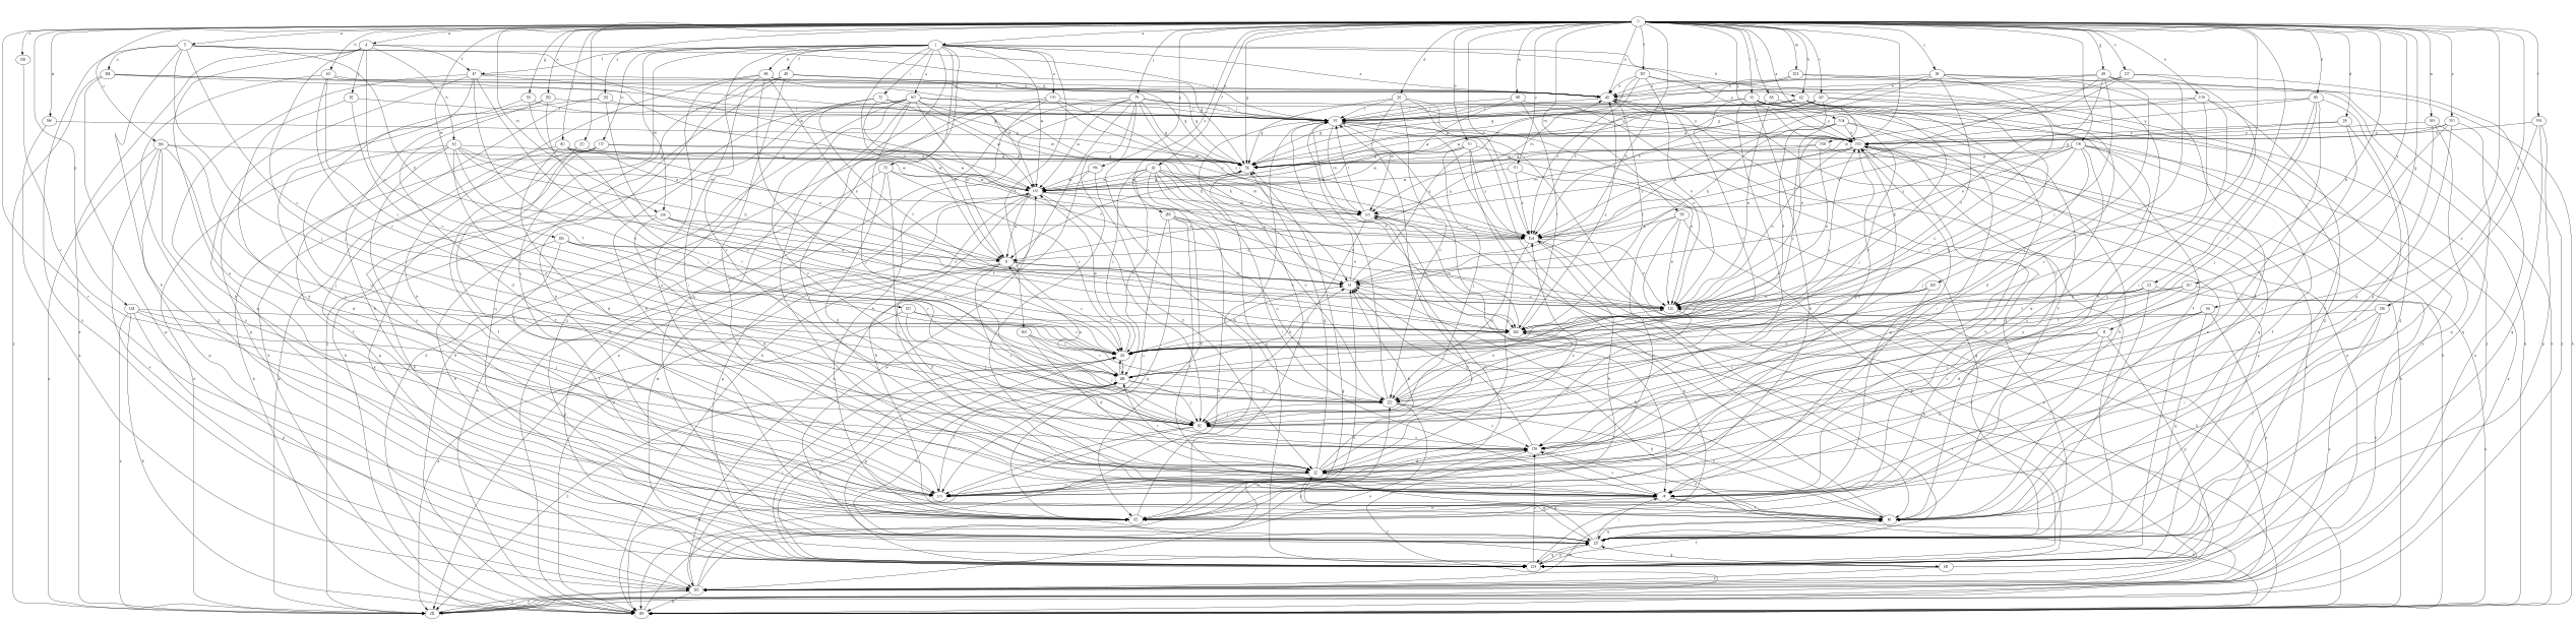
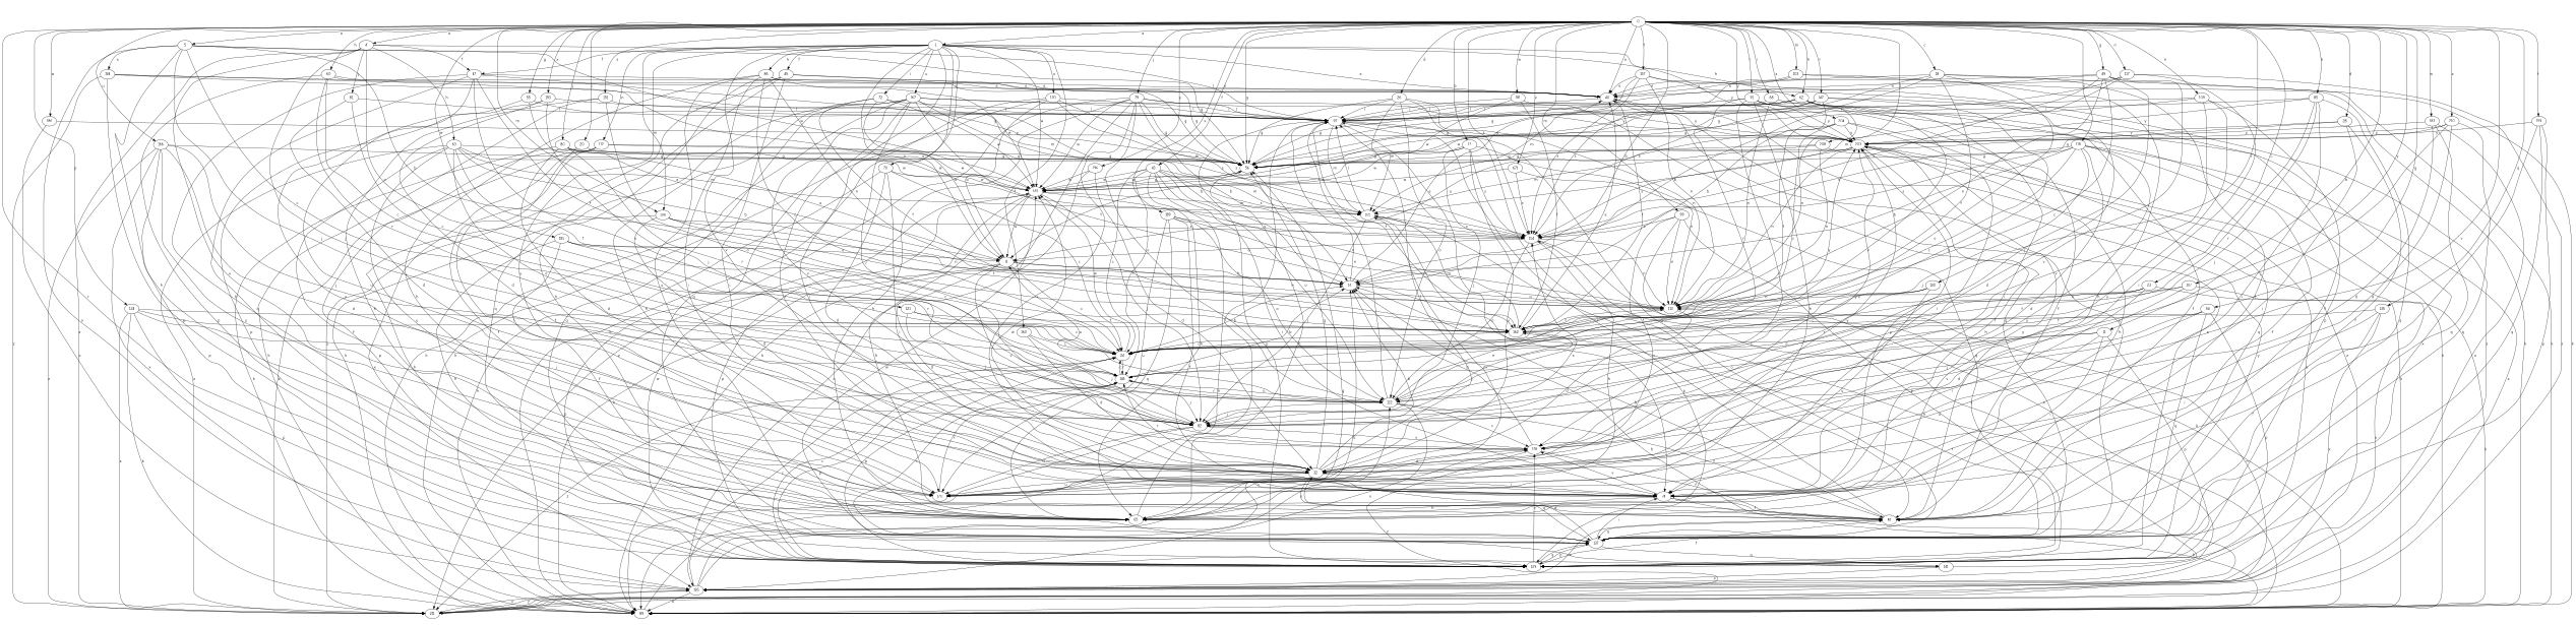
  strict digraph {
    fontname="Comic Neue"
    node [fontname="Comic Neue"]
    edge [fontname="Comic Neue"]
    0
    1
    4
    5
    11
-   13 [label=10]
+   13
    16
    18
    20
    23
    26
    28
    40
    43
    49
    54
    55
    56
    60
    62
    68
    79
    80
    85
    91
    99
    103
    104
    109
    n30 [label=117]
    118
    124
    135
    140
    141
    142
    151
    154
    157
    159
    166
-   171
+   171 [label=671]
    178
    181
    183
    185
    186
-   188
    189
    193
    196
    n52 [label=107]
    203
    204
    208
    210
    8
    45
    47
    70
    72
    86
    89
    112
    120
    137
    160
    167
    170
    187
    63
    81
    82
    97
    121
    211
    24
    65
    194
    195
    129
    74
    122
    113
    48
    162
    146
    105
    32
    0 -> 1 [label=a]
    0 -> 4 [label=a]
    0 -> 5 [label=a]
    0 -> 11 [label=b]
    0 -> 13 [label=b]
    0 -> 16 [label=b]
    0 -> 18 [label=c]
    0 -> 20 [label=c]
    0 -> 23 [label=c]
    0 -> 26 [label=d]
    0 -> 28 [label=d]
    0 -> 40 [label=e]
    0 -> 43 [label=f]
    0 -> 49 [label=g]
    0 -> 54 [label=g]
    0 -> 55 [label=g]
    0 -> 56 [label=g]
    0 -> 60 [label=h]
    0 -> 62 [label=h]
    0 -> 68 [label=i]
    0 -> 79 [label=j]
    0 -> 80 [label=j]
    0 -> 85 [label=k]
    0 -> 91 [label=l]
    0 -> 99 [label=m]
    0 -> 103 [label=m]
    0 -> 104 [label=m]
    0 -> 109 [label=n]
    0 -> n30 [label=n]
    0 -> 118 [label=o]
    0 -> 124 [label=p]
    0 -> 135 [label=q]
    0 -> 140 [label=r]
    0 -> 141 [label=r]
    0 -> 142 [label=r]
    0 -> 151 [label=s]
    0 -> 154 [label=s]
    0 -> 157 [label=t]
    0 -> 159 [label=t]
    0 -> 166 [label=u]
    0 -> 171 [label=v]
    0 -> 178 [label=v]
    0 -> 181 [label=w]
    0 -> 183 [label=w]
    0 -> 185 [label=w]
    0 -> 186 [label=w]
-   0 -> 188 [label=x]
    0 -> 189 [label=x]
    0 -> 193 [label=x]
    0 -> 196 [label=y]
    0 -> n52 [label=y]
    0 -> 203 [label=y]
    0 -> 204 [label=z]
    0 -> 208 [label=z]
    0 -> 210 [label=z]
    1 -> 40 [label=e]
    1 -> 62 [label=h]
    1 -> 104 [label=m]
    1 -> 178 [label=v]
    1 -> 203 [label=y]
    1 -> 8 [label=a]
    1 -> 45 [label=f]
    1 -> 47 [label=f]
    1 -> 70 [label=i]
    1 -> 72 [label=i]
    1 -> 86 [label=k]
    1 -> 89 [label=k]
    1 -> 112 [label=n]
    1 -> 120 [label=o]
    1 -> 137 [label=q]
    1 -> 160 [label=t]
    1 -> 167 [label=u]
    1 -> 170 [label=u]
    1 -> 187 [label=w]
    4 -> 47 [label=f]
    4 -> 170 [label=u]
    4 -> 63 [label=h]
    4 -> 81 [label=j]
    4 -> 82 [label=j]
    4 -> 97 [label=l]
    4 -> 121 [label=o]
    4 -> 211 [label=z]
    5 -> 16 [label=b]
    5 -> 56 [label=g]
    5 -> 187 [label=w]
    5 -> 82 [label=j]
    5 -> 24 [label=c]
    5 -> 65 [label=h]
    5 -> 194 [label=x]
    5 -> 195 [label=x]
    11 -> 170 [label=u]
    11 -> 24 [label=c]
    11 -> 129 [label=p]
    11 -> 74 [label=i]
    11 -> 122 [label=o]
    13 -> 56 [label=g]
    13 -> 154 [label=s]
    13 -> 170 [label=u]
    13 -> 187 [label=w]
    13 -> 82 [label=j]
    13 -> 113 [label=n]
    16 -> 40 [label=e]
    16 -> 97 [label=l]
    16 -> 113 [label=n]
    18 -> 16 [label=b]
    18 -> 40 [label=e]
    18 -> 154 [label=s]
    18 -> 89 [label=k]
    18 -> 122 [label=o]
    18 -> 48 [label=f]
    18 -> 162 [label=t]
    20 -> 56 [label=g]
    20 -> 129 [label=p]
    20 -> 74 [label=i]
    23 -> 24 [label=c]
    23 -> 195 [label=x]
-   23 -> 48 [label=i]
+   23 -> 74 [label=i]
    23 -> 113 [label=n]
    23 -> 146 [label=r]
    26 -> 56 [label=g]
    26 -> 137 [label=q]
    26 -> 97 [label=l]
    26 -> 122 [label=o]
    26 -> 113 [label=n]
    26 -> 105 [label=m]
    28 -> 154 [label=s]
    28 -> 203 [label=y]
    28 -> 74 [label=i]
    28 -> 48 [label=f]
    40 -> 97 [label=l]
    40 -> 211 [label=z]
    40 -> 162 [label=t]
    43 -> 154 [label=s]
    43 -> 89 [label=k]
    43 -> 187 [label=w]
    43 -> 24 [label=c]
    43 -> 65 [label=h]
    43 -> 74 [label=i]
    43 -> 122 [label=o]
    43 -> 146 [label=r]
    43 -> 105 [label=m]
    49 -> 40 [label=e]
    49 -> 56 [label=g]
    49 -> 154 [label=s]
    49 -> 178 [label=v]
    49 -> 89 [label=k]
    49 -> 82 [label=j]
    49 -> 24 [label=c]
    49 -> 113 [label=n]
    54 -> 178 [label=v]
    54 -> 137 [label=q]
    54 -> 82 [label=j]
    54 -> 129 [label=p]
    54 -> 162 [label=t]
    55 -> 8 [label=a]
    55 -> 170 [label=u]
    55 -> 97 [label=l]
    56 -> 187 [label=w]
    56 -> 65 [label=h]
    60 -> 40 [label=e]
    60 -> 56 [label=g]
    60 -> 24 [label=c]
    60 -> 129 [label=p]
    60 -> 146 [label=r]
    62 -> 56 [label=g]
    62 -> 187 [label=w]
    62 -> 97 [label=l]
    62 -> 74 [label=i]
    62 -> 122 [label=o]
    62 -> 113 [label=n]
    62 -> 48 [label=f]
    68 -> 97 [label=l]
    68 -> 195 [label=x]
    68 -> 113 [label=n]
    79 -> 16 [label=b]
    79 -> 56 [label=g]
    79 -> 203 [label=y]
    79 -> 89 [label=k]
    79 -> 187 [label=w]
    79 -> 97 [label=l]
    79 -> 211 [label=z]
    79 -> 65 [label=h]
    79 -> 74 [label=i]
    79 -> 122 [label=o]
    80 -> 56 [label=g]
    80 -> 8 [label=a]
    80 -> 89 [label=k]
    80 -> 187 [label=w]
    80 -> 146 [label=r]
    80 -> 32 [label=d]
    85 -> 203 [label=y]
    85 -> 137 [label=q]
    85 -> 82 [label=j]
    85 -> 97 [label=l]
    85 -> 74 [label=i]
    85 -> 146 [label=r]
    91 -> 178 [label=v]
    91 -> 203 [label=y]
    91 -> 89 [label=k]
-   91 -> 82 [label=j]
    91 -> 97 [label=l]
    91 -> 65 [label=h]
    91 -> 48 [label=f]
    91 -> 146 [label=r]
    99 -> 154 [label=s]
    99 -> 170 [label=u]
    99 -> 195 [label=x]
    99 -> 129 [label=p]
    99 -> 113 [label=n]
    103 -> 40 [label=e]
    103 -> 154 [label=s]
    103 -> 89 [label=k]
    103 -> 65 [label=h]
    104 -> 154 [label=s]
    104 -> 65 [label=h]
    104 -> 113 [label=n]
    104 -> 162 [label=t]
    104 -> 32 [label=d]
    109 -> 56 [label=g]
    109 -> 178 [label=v]
    109 -> 170 [label=u]
    109 -> 97 [label=l]
    109 -> 48 [label=f]
    n30 -> 40 [label=e]
    n30 -> 56 [label=g]
    n30 -> 211 [label=z]
    n30 -> 74 [label=i]
    n30 -> 105 [label=m]
    118 -> 16 [label=b]
    118 -> 56 [label=g]
    118 -> 154 [label=s]
    118 -> 170 [label=u]
    118 -> 82 [label=j]
    118 -> 211 [label=z]
    118 -> 24 [label=c]
    118 -> 48 [label=f]
    118 -> 32 [label=d]
    124 -> 89 [label=k]
    124 -> 82 [label=j]
    124 -> 211 [label=z]
    124 -> 129 [label=p]
    124 -> 162 [label=t]
    124 -> 146 [label=r]
    135 -> 195 [label=x]
    135 -> 74 [label=i]
    135 -> 48 [label=f]
    135 -> 162 [label=t]
    140 -> 170 [label=u]
    140 -> 24 [label=c]
    140 -> 122 [label=o]
    140 -> 113 [label=n]
    141 -> 154 [label=s]
-   141 -> 137 [label=q]
+   137 -> 141 [label=q]
    141 -> 187 [label=w]
    141 -> 195 [label=x]
    142 -> 16 [label=b]
    142 -> 56 [label=g]
    142 -> 187 [label=w]
    142 -> 97 [label=l]
    142 -> 122 [label=o]
    142 -> 32 [label=d]
    151 -> 89 [label=k]
    151 -> 97 [label=l]
    151 -> 65 [label=h]
    151 -> 122 [label=o]
    154 -> 8 [label=a]
    154 -> 89 [label=k]
    154 -> 65 [label=h]
    154 -> 122 [label=o]
    154 -> 113 [label=n]
    157 -> 40 [label=e]
    157 -> 154 [label=s]
    157 -> 211 [label=z]
    157 -> 129 [label=p]
    157 -> 113 [label=n]
    157 -> 105 [label=m]
    159 -> 203 [label=y]
    159 -> 137 [label=q]
    159 -> 129 [label=p]
    159 -> 74 [label=i]
    166 -> 56 [label=g]
    166 -> 170 [label=u]
    166 -> 82 [label=j]
    166 -> 211 [label=z]
    166 -> 195 [label=x]
    166 -> 129 [label=p]
    166 -> 32 [label=d]
    171 -> 154 [label=s]
    171 -> 137 [label=q]
    171 -> 187 [label=w]
    178 -> 16 [label=b]
    178 -> 203 [label=y]
    178 -> 211 [label=z]
    178 -> 48 [label=f]
    178 -> 32 [label=d]
    181 -> 8 [label=a]
    181 -> 137 [label=q]
    181 -> 97 [label=l]
    181 -> 162 [label=t]
    183 -> 203 [label=y]
    183 -> 137 [label=q]
    183 -> 195 [label=x]
    183 -> 32 [label=d]
    185 -> 8 [label=a]
    185 -> 24 [label=c]
    185 -> 65 [label=h]
    185 -> 48 [label=f]
    185 -> 146 [label=r]
    186 -> 203 [label=y]
    186 -> 195 [label=x]
-   188 -> 178 [label=v]
    189 -> 154 [label=s]
    189 -> 137 [label=q]
    189 -> 170 [label=u]
    189 -> 122 [label=o]
    189 -> 113 [label=n]
    189 -> 48 [label=f]
    193 -> 82 [label=j]
    193 -> 97 [label=l]
    193 -> 129 [label=p]
    193 -> 32 [label=d]
    196 -> 187 [label=w]
    196 -> 195 [label=x]
    196 -> 32 [label=d]
    n52 -> 89 [label=k]
    n52 -> 113 [label=n]
    n52 -> 162 [label=t]
    n52 -> 32 [label=d]
    203 -> 56 [label=g]
    203 -> 154 [label=s]
    203 -> 89 [label=k]
    203 -> 65 [label=h]
    203 -> 195 [label=x]
    203 -> 113 [label=n]
    204 -> 203 [label=y]
    204 -> 8 [label=a]
    204 -> 137 [label=q]
    204 -> 24 [label=c]
    204 -> 74 [label=i]
    204 -> 162 [label=t]
    208 -> 56 [label=g]
    208 -> 65 [label=h]
    208 -> 113 [label=n]
    208 -> 105 [label=m]
    210 -> 56 [label=g]
    210 -> 203 [label=y]
    210 -> 137 [label=q]
    210 -> 82 [label=j]
    210 -> 32 [label=d]
    8 -> 16 [label=b]
    8 -> 178 [label=v]
    8 -> 24 [label=c]
    8 -> 129 [label=p]
    8 -> 113 [label=n]
    8 -> 32 [label=d]
    45 -> 40 [label=e]
    45 -> 56 [label=g]
    45 -> 137 [label=q]
    45 -> 211 [label=z]
    45 -> 65 [label=h]
    45 -> 74 [label=i]
    47 -> 40 [label=e]
    47 -> 137 [label=q]
    47 -> 170 [label=u]
    47 -> 65 [label=h]
    47 -> 122 [label=o]
    47 -> 162 [label=t]
    47 -> 105 [label=m]
    70 -> 89 [label=k]
    70 -> 187 [label=w]
    70 -> 24 [label=c]
    70 -> 74 [label=i]
    70 -> 32 [label=d]
    72 -> 8 [label=a]
    72 -> 89 [label=k]
    72 -> 187 [label=w]
    72 -> 97 [label=l]
    72 -> 162 [label=t]
    86 -> 40 [label=e]
    86 -> 170 [label=u]
    86 -> 187 [label=w]
    86 -> 24 [label=c]
    86 -> 65 [label=h]
    86 -> 74 [label=i]
    86 -> 113 [label=n]
    89 -> 16 [label=b]
    89 -> 56 [label=g]
    112 -> 56 [label=g]
    112 -> 187 [label=w]
    112 -> 211 [label=z]
    112 -> 195 [label=x]
    112 -> 48 [label=f]
    120 -> 154 [label=s]
    120 -> 8 [label=a]
    120 -> 89 [label=k]
    120 -> 97 [label=l]
    120 -> 74 [label=i]
    120 -> 105 [label=m]
    137 -> 40 [label=e]
    137 -> 187 [label=w]
    137 -> 129 [label=p]
    137 -> 74 [label=i]
    137 -> 146 [label=r]
    137 -> 32 [label=d]
    160 -> 82 [label=j]
    160 -> 24 [label=c]
    160 -> 32 [label=d]
    167 -> 16 [label=b]
    167 -> 154 [label=s]
    167 -> 178 [label=v]
    167 -> 203 [label=y]
    167 -> 89 [label=k]
    167 -> 137 [label=q]
    167 -> 82 [label=j]
    167 -> 97 [label=l]
    167 -> 65 [label=h]
    167 -> 74 [label=i]
    167 -> 162 [label=t]
    170 -> 203 [label=y]
    170 -> 146 [label=r]
    187 -> 56 [label=g]
    187 -> 8 [label=a]
    187 -> 89 [label=k]
    187 -> 82 [label=j]
    187 -> 65 [label=h]
    187 -> 129 [label=p]
    187 -> 113 [label=n]
    187 -> 105 [label=m]
    63 -> 16 [label=b]
    63 -> 56 [label=g]
    63 -> 170 [label=u]
    63 -> 187 [label=w]
    63 -> 211 [label=z]
    63 -> 122 [label=o]
    63 -> 48 [label=f]
    63 -> 162 [label=t]
    63 -> 105 [label=m]
    81 -> 97 [label=l]
    81 -> 24 [label=c]
-   81 -> 170 [label=d]
+   81 -> 32 [label=d]
    82 -> 178 [label=v]
    82 -> 89 [label=k]
    82 -> 170 [label=u]
    97 -> 203 [label=y]
    97 -> 129 [label=p]
    97 -> 74 [label=i]
    97 -> 48 [label=f]
    97 -> 162 [label=t]
    97 -> 105 [label=m]
    121 -> 82 [label=j]
-   121 -> 211 [label=z]
    121 -> 24 [label=c]
    121 -> 162 [label=t]
    211 -> 195 [label=x]
    211 -> 113 [label=n]
    24 -> 16 [label=b]
    24 -> 203 [label=y]
    24 -> 187 [label=w]
    24 -> 129 [label=p]
    24 -> 146 [label=r]
    65 -> 178 [label=v]
    65 -> 203 [label=y]
    65 -> 97 [label=l]
    65 -> 105 [label=m]
    194 -> 40 [label=e]
    194 -> 56 [label=g]
    194 -> 154 [label=s]
    194 -> 211 [label=z]
-   194 -> 195 [label=p]
+   194 -> 129 [label=p]
    195 -> 16 [label=b]
    195 -> 89 [label=k]
    195 -> 211 [label=z]
    195 -> 24 [label=c]
    195 -> 122 [label=o]
    129 -> 40 [label=e]
    129 -> 178 [label=v]
    129 -> 203 [label=y]
    129 -> 137 [label=q]
    129 -> 24 [label=c]
    129 -> 48 [label=f]
    129 -> 162 [label=t]
    74 -> 178 [label=v]
    74 -> 89 [label=k]
    74 -> 65 [label=h]
    74 -> 48 [label=f]
    122 -> 178 [label=v]
    122 -> 8 [label=a]
    122 -> 82 [label=j]
    122 -> 97 [label=l]
    122 -> 195 [label=x]
    122 -> 113 [label=n]
    122 -> 48 [label=f]
-   160 -> 146 [label=r]
+   122 -> 146 [label=r]
+   113 -> 162 [label=t]
    113 -> 32 [label=d]
    48 -> 16 [label=b]
    48 -> 203 [label=y]
    48 -> 137 [label=q]
    48 -> 97 [label=l]
    48 -> 195 [label=x]
    162 -> 40 [label=e]
    162 -> 82 [label=j]
    162 -> 24 [label=c]
    162 -> 105 [label=m]
    146 -> 16 [label=b]
    146 -> 82 [label=j]
    146 -> 211 [label=z]
    146 -> 24 [label=c]
    146 -> 129 [label=p]
    146 -> 122 [label=o]
    105 -> 154 [label=s]
    105 -> 89 [label=k]
    105 -> 82 [label=j]
    105 -> 97 [label=l]
    105 -> 129 [label=p]
    32 -> 16 [label=b]
    32 -> 56 [label=g]
    32 -> 154 [label=s]
    32 -> 137 [label=q]
    32 -> 170 [label=u]
+   32 -> 187 [label=w]
    32 -> 97 [label=l]
    32 -> 74 [label=i]
    32 -> 146 [label=r]
  }
